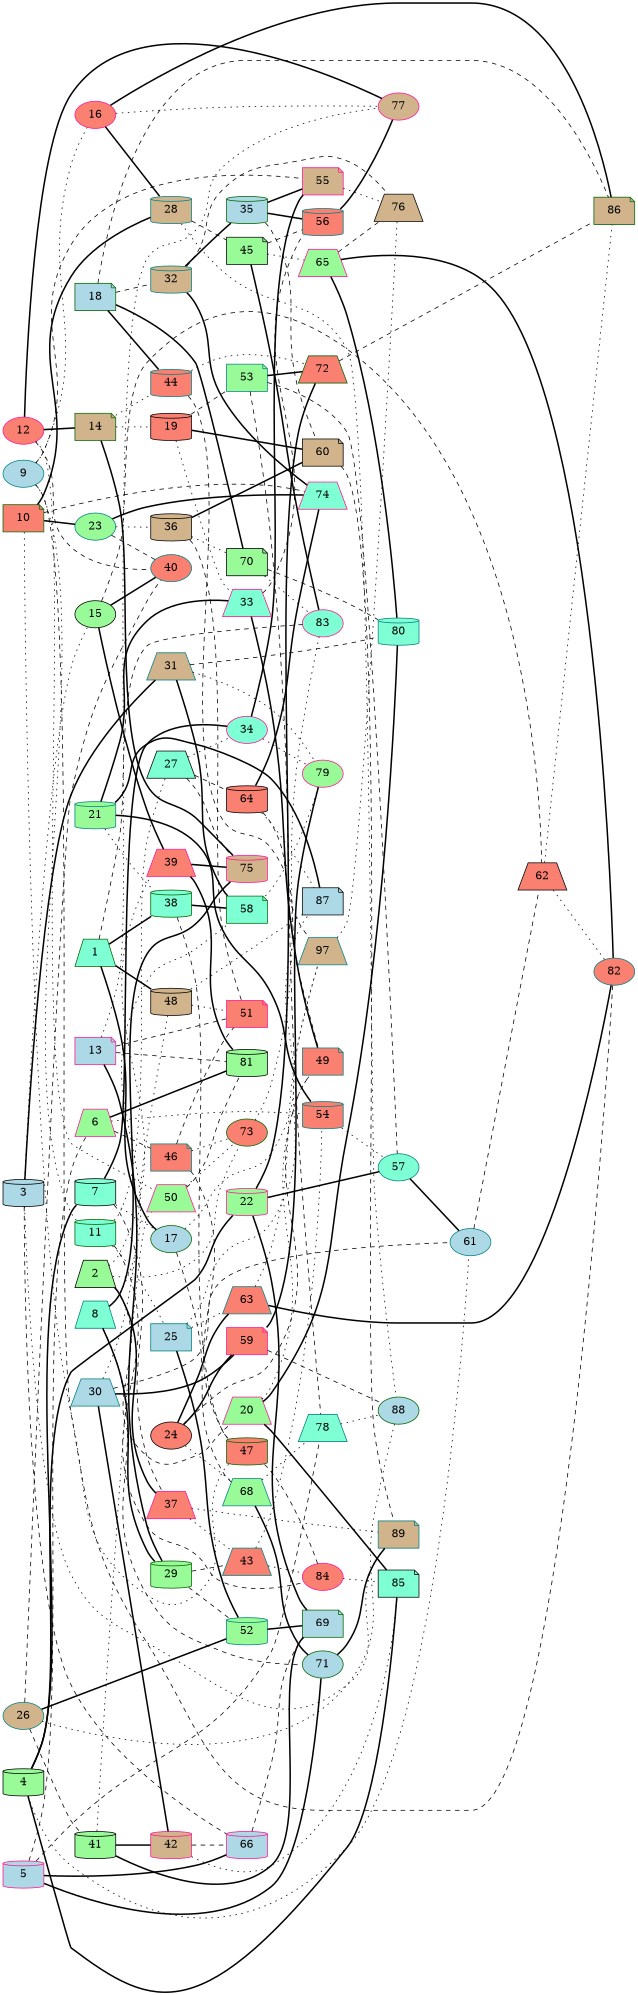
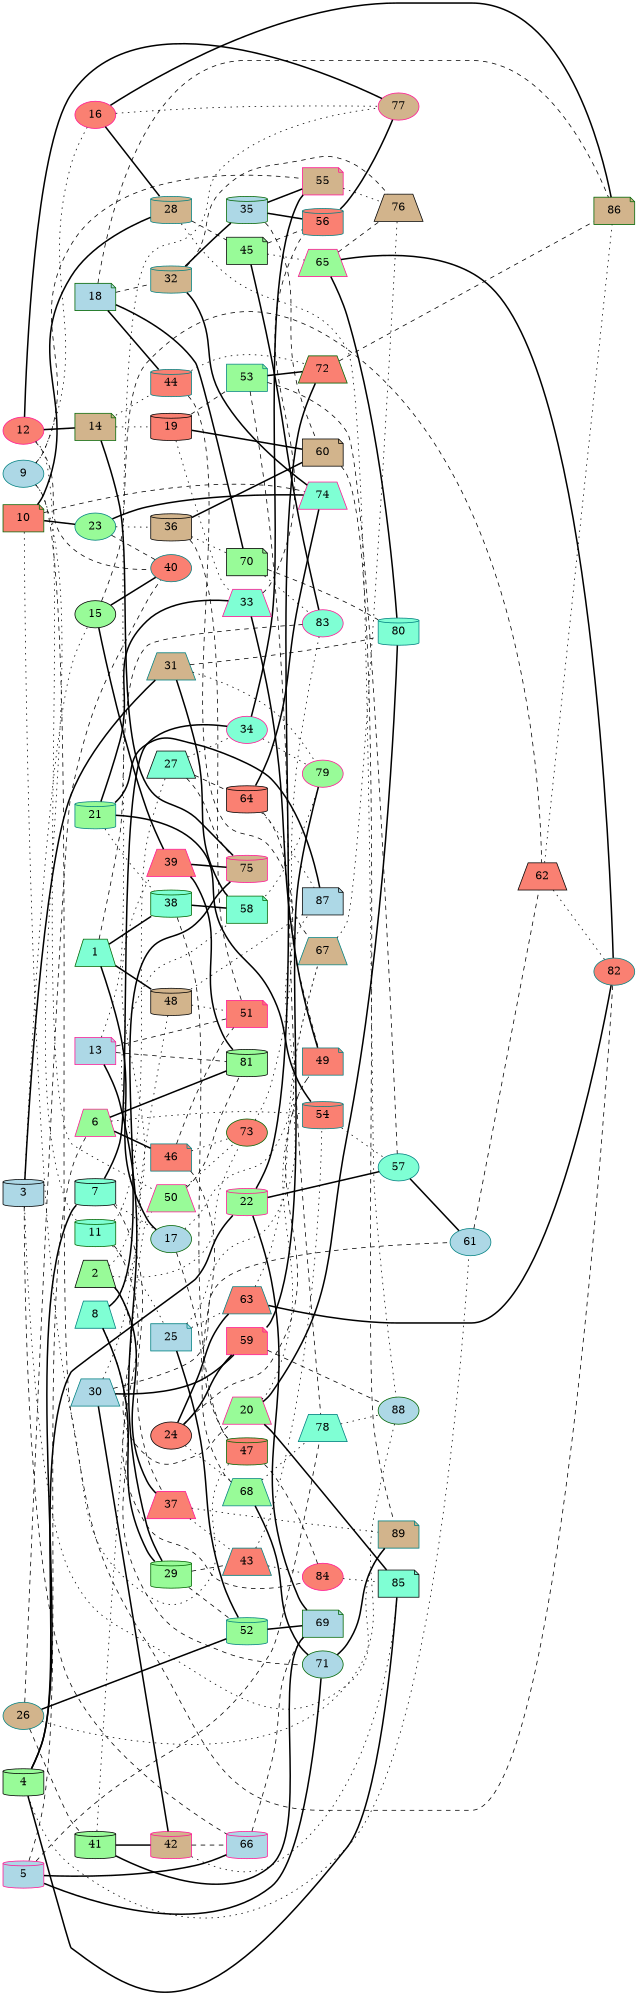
  graph {
    rankdir=LR
    node [color=teal fillcolor=salmon shape=cylinder style=filled]
    edge [style=bold]
    1 [color=darkgreen fillcolor=aquamarine shape=trapezium]
    17 [color=darkgreen fillcolor=lightblue shape=ellipse]
    38 [color=darkgreen fillcolor=aquamarine]
    48 [color=black fillcolor=tan]
    83 [color=deeppink fillcolor=aquamarine shape=ellipse]
    68 [fillcolor=palegreen shape=trapezium]
    87 [color=black fillcolor=lightblue shape=note]
    58 [color=darkgreen fillcolor=aquamarine shape=note]
    47 [color=darkgreen]
    51 [color=deeppink shape=note]
    2 [color=black fillcolor=palegreen shape=trapezium]
    20 [color=deeppink fillcolor=palegreen shape=trapezium]
    37 [color=deeppink shape=trapezium]
    39 [color=deeppink shape=trapezium]
    73 [color=darkgreen shape=ellipse]
    85 [color=black fillcolor=aquamarine shape=note]
    49 [shape=note]
    80 [fillcolor=aquamarine]
    89 [fillcolor=tan shape=note]
    43 [shape=trapezium]
    81 [color=black fillcolor=palegreen]
    75 [color=deeppink fillcolor=tan]
    3 [color=black fillcolor=lightblue]
    15 [color=black fillcolor=palegreen shape=ellipse]
    31 [fillcolor=tan shape=trapezium]
    66 [color=deeppink fillcolor=lightblue]
    40 [shape=ellipse]
    62 [color=black shape=trapezium]
    79 [color=deeppink fillcolor=palegreen shape=ellipse]
    69 [color=darkgreen fillcolor=lightblue shape=note]
    4 [color=black fillcolor=palegreen]
    7 [color=black fillcolor=aquamarine]
    22 [color=deeppink fillcolor=palegreen]
    61 [fillcolor=lightblue shape=ellipse]
    34 [color=deeppink fillcolor=aquamarine shape=ellipse]
    57 [fillcolor=aquamarine shape=ellipse]
    72 [color=darkgreen shape=trapezium]
    5 [color=deeppink fillcolor=lightblue]
    6 [color=deeppink fillcolor=palegreen shape=trapezium]
    71 [color=darkgreen fillcolor=lightblue shape=ellipse]
    78 [fillcolor=aquamarine shape=trapezium]
    46 [shape=note]
    54
    88 [color=darkgreen fillcolor=lightblue shape=ellipse]
    55 [color=deeppink fillcolor=tan shape=note]
    8 [fillcolor=aquamarine shape=trapezium]
    29 [color=darkgreen fillcolor=palegreen]
    52 [fillcolor=palegreen]
    9 [fillcolor=lightblue shape=ellipse]
    11 [color=darkgreen fillcolor=aquamarine]
    16 [color=deeppink shape=ellipse]
    82 [shape=ellipse]
    25 [fillcolor=lightblue shape=note]
    27 [color=black fillcolor=aquamarine shape=trapezium]
    84 [color=deeppink shape=ellipse]
    28 [fillcolor=tan]
    77 [color=deeppink fillcolor=tan shape=ellipse]
    86 [color=darkgreen fillcolor=tan shape=note]
    76 [color=black fillcolor=tan shape=trapezium]
    10 [color=darkgreen shape=note]
    23 [fillcolor=palegreen shape=ellipse]
    74 [color=deeppink fillcolor=aquamarine shape=trapezium]
    36 [color=black fillcolor=tan]
    45 [color=black fillcolor=palegreen shape=note]
    63 [shape=trapezium]
-   67 [fillcolor=tan shape=trapezium label=97]
+   67 [fillcolor=tan shape=trapezium]
    64 [color=black]
    12 [color=deeppink shape=ellipse]
    14 [color=darkgreen fillcolor=tan shape=note]
    50 [color=deeppink fillcolor=palegreen shape=trapezium]
    19 [color=black]
    44
    13 [color=deeppink fillcolor=lightblue shape=note]
    33 [color=deeppink fillcolor=aquamarine shape=trapezium]
    53 [fillcolor=palegreen shape=note]
    60 [color=black fillcolor=tan shape=note]
    18 [color=darkgreen fillcolor=lightblue shape=note]
    32 [fillcolor=tan]
    70 [color=black fillcolor=palegreen shape=note]
    35 [color=darkgreen fillcolor=lightblue]
    56
    21 [fillcolor=palegreen]
    24 [color=black shape=ellipse]
    59 [color=deeppink shape=note]
    26 [fillcolor=tan shape=ellipse]
    41 [color=black fillcolor=palegreen]
    42 [color=deeppink fillcolor=tan]
    65 [color=deeppink fillcolor=palegreen shape=trapezium]
    30 [fillcolor=lightblue shape=trapezium]
    1 -- 17
    1 -- 38
    1 -- 48
    1 -- 83 [style=dashed]
    17 -- 68 [style=dashed]
    17 -- 87 [style=dotted]
    38 -- 58
    38 -- 47 [style=dashed]
    48 -- 87 [style=dotted]
    48 -- 51 [style=dotted]
    68 -- 71
    68 -- 78 [style=dotted]
    58 -- 79 [style=dotted]
    47 -- 84 [style=dashed]
    2 -- 20 [style=dashed]
    2 -- 37
    2 -- 39 [style=dotted]
    2 -- 73 [style=dotted]
    20 -- 85
    20 -- 49 [style=dotted]
    20 -- 80
    37 -- 89 [style=dotted]
    37 -- 43 [style=dotted]
    39 -- 81
    39 -- 75
    73 -- 83 [style=dotted]
    43 -- 54 [style=dotted]
    43 -- 84 [style=dotted]
    3 -- 89 [style=dotted]
    3 -- 15 [style=dotted]
    3 -- 31
    3 -- 66 [style=dashed]
    15 -- 39
    15 -- 40
    15 -- 62 [style=dashed]
    31 -- 58
    31 -- 80 [style=dashed]
    31 -- 79 [style=dotted]
    66 -- 69 [style=dashed]
    62 -- 82 [style=dotted]
    62 -- 86 [style=dotted]
    4 -- 85
    4 -- 7
    4 -- 22
    4 -- 61 [style=dotted]
    7 -- 17 [style=dotted]
    7 -- 37 [style=dashed]
    7 -- 34
    22 -- 69
    22 -- 57
    22 -- 72
    61 -- 62 [style=dashed]
    34 -- 79 [style=dotted]
    34 -- 55
    57 -- 61
    72 -- 86 [style=dashed]
    5 -- 66
    5 -- 6 [style=dashed]
    5 -- 71
    5 -- 78 [style=dashed]
    6 -- 81
-   6 -- 46 [style=dashed]
+   6 -- 46
    6 -- 54 [style=dotted]
    71 -- 89
    78 -- 88 [style=dotted]
    46 -- 47 [style=dashed]
    46 -- 51 [style=dashed]
    46 -- 73 [style=dotted]
    54 -- 57 [style=dotted]
    55 -- 76 [style=dotted]
    8 -- 58 [style=dotted]
    8 -- 75
    8 -- 71 [style=dashed]
    8 -- 29
    29 -- 43 [style=dashed]
    29 -- 52 [style=dashed]
    52 -- 69
    9 -- 55 [style=dashed]
    9 -- 11 [style=dotted]
    9 -- 16 [style=dotted]
    9 -- 82 [style=dashed]
    11 -- 25 [style=dotted]
    11 -- 27 [style=dotted]
    11 -- 84 [style=dashed]
    16 -- 28
    16 -- 77 [style=dotted]
    16 -- 86
    25 -- 52
    25 -- 63 [style=dotted]
    25 -- 67 [style=dotted]
    27 -- 75 [style=dashed]
    27 -- 34 [style=dotted]
    27 -- 64 [style=dashed]
    84 -- 85 [style=dotted]
    28 -- 88 [style=dotted]
    28 -- 45 [style=dashed]
    10 -- 47 [style=dotted]
    10 -- 28
    10 -- 23
    10 -- 74 [style=dashed]
    23 -- 40 [style=dashed]
    23 -- 74
    23 -- 36 [style=dotted]
    36 -- 51 [style=dashed]
    36 -- 60
    36 -- 70 [style=dotted]
    45 -- 83
    45 -- 56 [style=dashed]
    45 -- 65 [style=dotted]
    63 -- 82
    63 -- 67 [style=dotted]
    67 -- 76 [style=dotted]
    64 -- 87 [style=dotted]
    64 -- 74
    64 -- 67 [style=dashed]
    12 -- 40 [style=dashed]
    12 -- 77
    12 -- 14
    12 -- 50 [style=dotted]
    14 -- 75
    14 -- 19 [style=dotted]
    14 -- 44 [style=dotted]
    50 -- 73 [style=dotted]
    50 -- 81 [style=dashed]
    19 -- 33 [style=dotted]
    19 -- 53 [style=dashed]
    19 -- 60
    44 -- 49 [style=dashed]
    44 -- 72 [style=dotted]
    13 -- 51 [style=dashed]
    13 -- 81 [style=dashed]
    13 -- 29
    13 -- 77 [style=dotted]
    33 -- 49
    33 -- 56 [style=dashed]
    53 -- 57 [style=dashed]
    53 -- 72
    53 -- 78 [style=dashed]
    60 -- 89 [style=dashed]
    18 -- 86 [style=dashed]
    18 -- 44
    18 -- 32 [style=dashed]
    18 -- 70
    32 -- 76 [style=dashed]
    32 -- 74
    32 -- 35
    70 -- 83 [style=dotted]
    70 -- 80 [style=dashed]
    35 -- 55
    35 -- 60 [style=dashed]
    35 -- 56
    56 -- 77
    21 -- 38 [style=dotted]
    21 -- 87
    21 -- 54
    21 -- 33
    24 -- 68 [style=dotted]
    24 -- 49 [style=dashed]
    24 -- 63
    24 -- 59
    59 -- 79
    59 -- 88 [style=dashed]
    26 -- 40 [style=dashed]
    26 -- 88 [style=dotted]
    26 -- 52
    26 -- 41 [style=dashed]
    41 -- 69
    41 -- 50 [style=dotted]
    41 -- 42
    42 -- 85 [style=dotted]
    42 -- 66 [style=dashed]
    65 -- 80
    65 -- 82
    65 -- 76 [style=dashed]
    30 -- 48 [style=dotted]
    30 -- 61 [style=dashed]
    30 -- 59
    30 -- 42
  }
